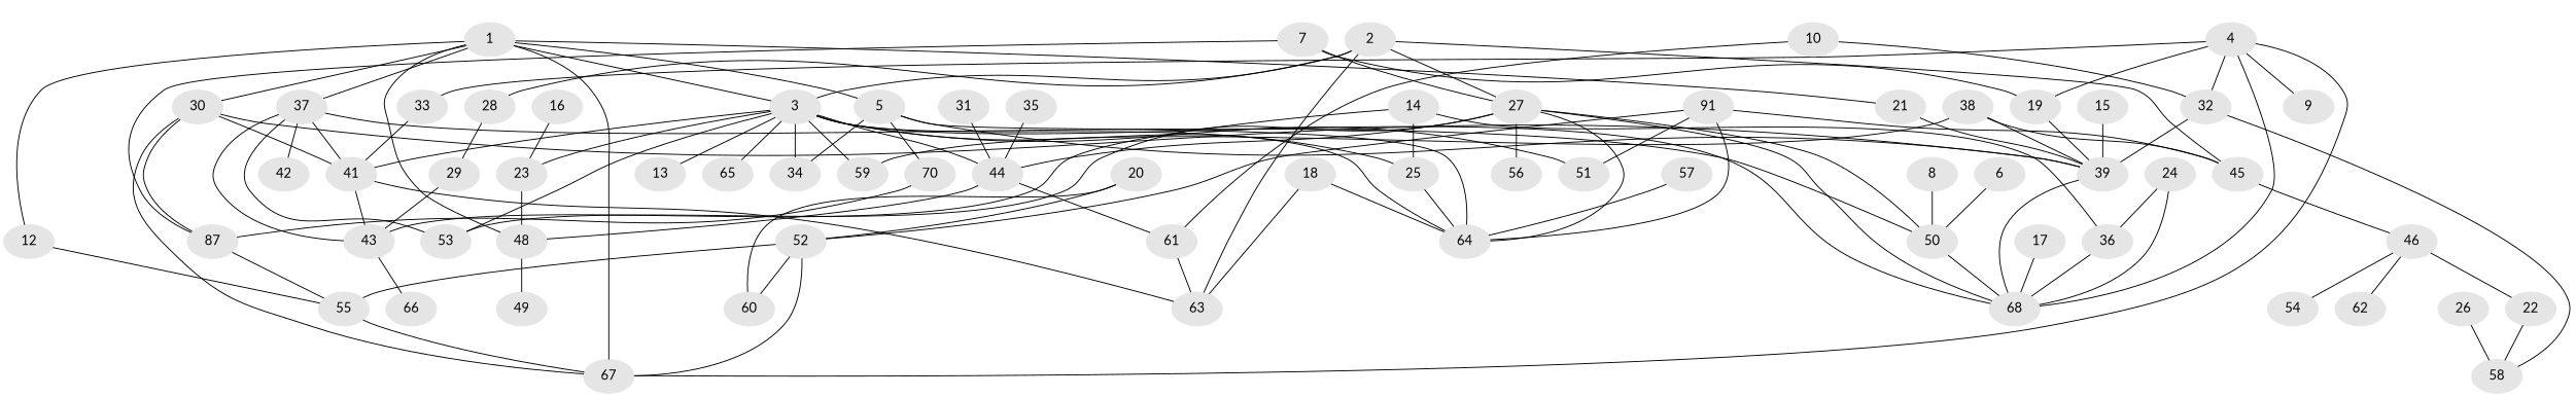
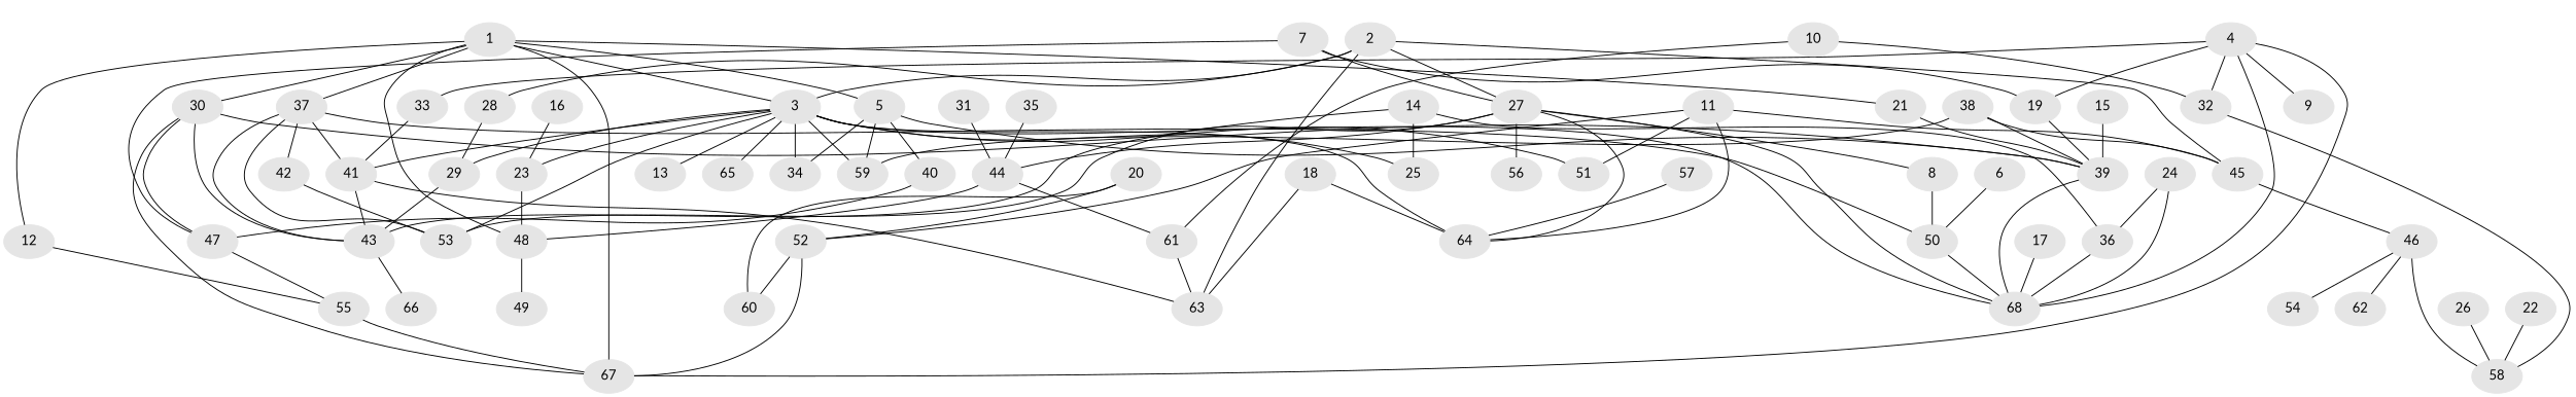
  graph {
    fontname=Lato
    node [color=gray90 fontname=Lato style=filled]
    edge [fontname=Lato weight=1.0]
    1
    3
    5
    12
    21
    30
    37
    48
    67
    13
    23
    25
    34
    41
    44
    51
    53
    59
    64
    65
    68
    39
-   40 [label=70]
+   40
    55
-   47 [label=87]
+   47
    43
    50
    42
    49
    2
    27
    28
    45
    63
    56
    29
    46
    61
    4
    9
    19
    32
    33
    58
    6
    7
    8
    14
    36
    10
-   11 [label=91]
+   11
    52
    60
    66
    15
    16
    17
    18
    20
    22
    24
    26
    31
    35
    38
    54
    62
    57
    1 -- 3
    1 -- 5
    1 -- 12
    1 -- 21
    1 -- 30
    1 -- 37
    1 -- 48
    1 -- 67
    3 -- 13
    3 -- 23
    3 -- 25
    3 -- 34
    3 -- 41
-   3 -- 44
+   3 -- 29
    3 -- 51
    3 -- 53
    3 -- 59
    3 -- 64
    3 -- 65
    3 -- 68
    5 -- 34
-   5 -- 64
+   5 -- 59
    5 -- 39
    5 -- 40
    12 -- 55
    21 -- 39 [weight=2.0]
    30 -- 67
    30 -- 39
    30 -- 47
-   30 -- 41
+   30 -- 43
    37 -- 41
    37 -- 53
    37 -- 43
    37 -- 50
    37 -- 42
    48 -- 49
    23 -- 48
-   25 -- 64
    41 -- 43
    41 -- 63
    44 -- 48
    44 -- 61
    39 -- 68
    40 -- 47
    55 -- 67
    47 -- 55
    43 -- 66
    50 -- 68
+   42 -- 53
    2 -- 3
    2 -- 27
    2 -- 28
    2 -- 45
    2 -- 63
    27 -- 44
    27 -- 53
    27 -- 64
    27 -- 68
-   27 -- 50
+   27 -- 8
    27 -- 56
    28 -- 29
    45 -- 46
    29 -- 43
-   46 -- 22
+   46 -- 58
    46 -- 54
    46 -- 62
    61 -- 63
    4 -- 67
    4 -- 68
    4 -- 9
    4 -- 19
    4 -- 32
    4 -- 33
    19 -- 39
-   32 -- 39
    32 -- 58
    33 -- 41
    6 -- 50
    7 -- 47
    7 -- 27
    7 -- 19
    8 -- 50
    14 -- 25
    14 -- 43
    14 -- 36
    36 -- 68
    10 -- 61
    10 -- 32
    11 -- 51
    11 -- 64
    11 -- 45
    11 -- 52
    52 -- 67
-   52 -- 55 [weight=2.0]
    52 -- 60
    15 -- 39
    16 -- 23
    17 -- 68
    18 -- 64
    18 -- 63
    20 -- 52
    20 -- 60
    22 -- 58
    24 -- 68
    24 -- 36
    26 -- 58
    31 -- 44
    35 -- 44
    38 -- 59
    38 -- 39
    38 -- 45
    57 -- 64
  }
